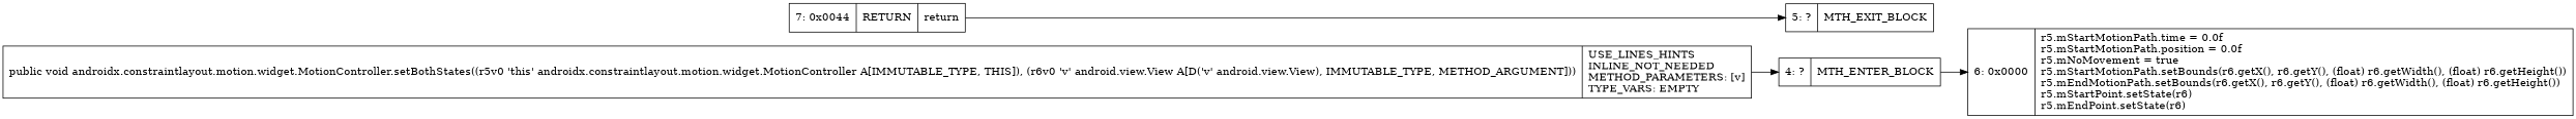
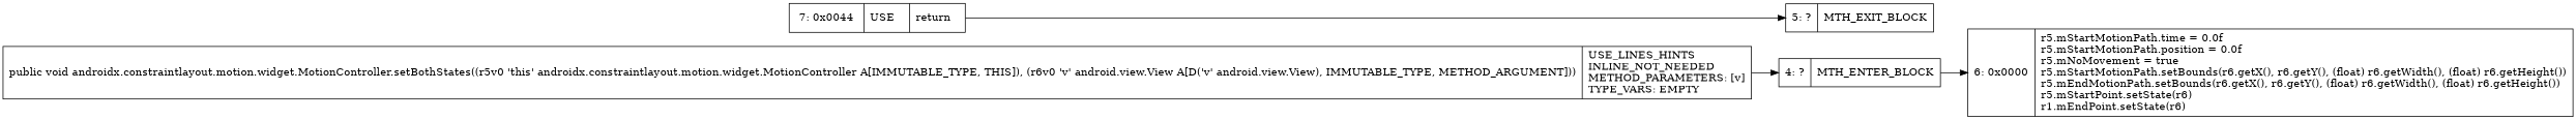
  digraph {
    rankdir=LR
    node [shape=record]
    n1 [label="{4\:\ ?|MTH_ENTER_BLOCK\l}"]
-   n2 [label="{6\:\ 0x0000|r5.mStartMotionPath.time = 0.0f\lr5.mStartMotionPath.position = 0.0f\lr5.mNoMovement = true\lr5.mStartMotionPath.setBounds(r6.getX(), r6.getY(), (float) r6.getWidth(), (float) r6.getHeight())\lr5.mEndMotionPath.setBounds(r6.getX(), r6.getY(), (float) r6.getWidth(), (float) r6.getHeight())\lr5.mStartPoint.setState(r6)\lr5.mEndPoint.setState(r6)\l}"]
-   n3 [label="{7\:\ 0x0044|RETURN\l|return\l}"]
+   n2 [label="{6\:\ 0x0000|r5.mStartMotionPath.time = 0.0f\lr5.mStartMotionPath.position = 0.0f\lr5.mNoMovement = true\lr5.mStartMotionPath.setBounds(r6.getX(), r6.getY(), (float) r6.getWidth(), (float) r6.getHeight())\lr5.mEndMotionPath.setBounds(r6.getX(), r6.getY(), (float) r6.getWidth(), (float) r6.getHeight())\lr5.mStartPoint.setState(r6)\lr1.mEndPoint.setState(r6)\l}"]
+   n3 [label="{7\:\ 0x0044|USE\l|return\l}"]
    n4 [label="{5\:\ ?|MTH_EXIT_BLOCK\l}"]
    n5 [label="{public void androidx.constraintlayout.motion.widget.MotionController.setBothStates((r5v0 'this' androidx.constraintlayout.motion.widget.MotionController A[IMMUTABLE_TYPE, THIS]), (r6v0 'v' android.view.View A[D('v' android.view.View), IMMUTABLE_TYPE, METHOD_ARGUMENT]))  | USE_LINES_HINTS\lINLINE_NOT_NEEDED\lMETHOD_PARAMETERS: [v]\lTYPE_VARS: EMPTY\l}"]
    n1 -> n2
    n3 -> n4
    n5 -> n1
  }
